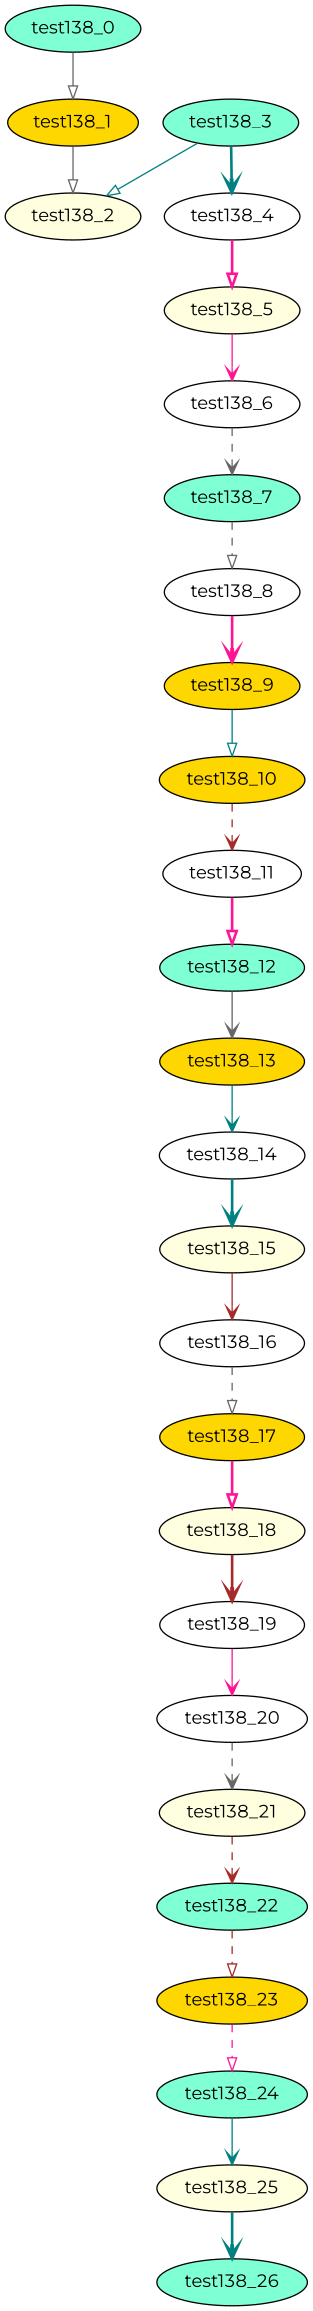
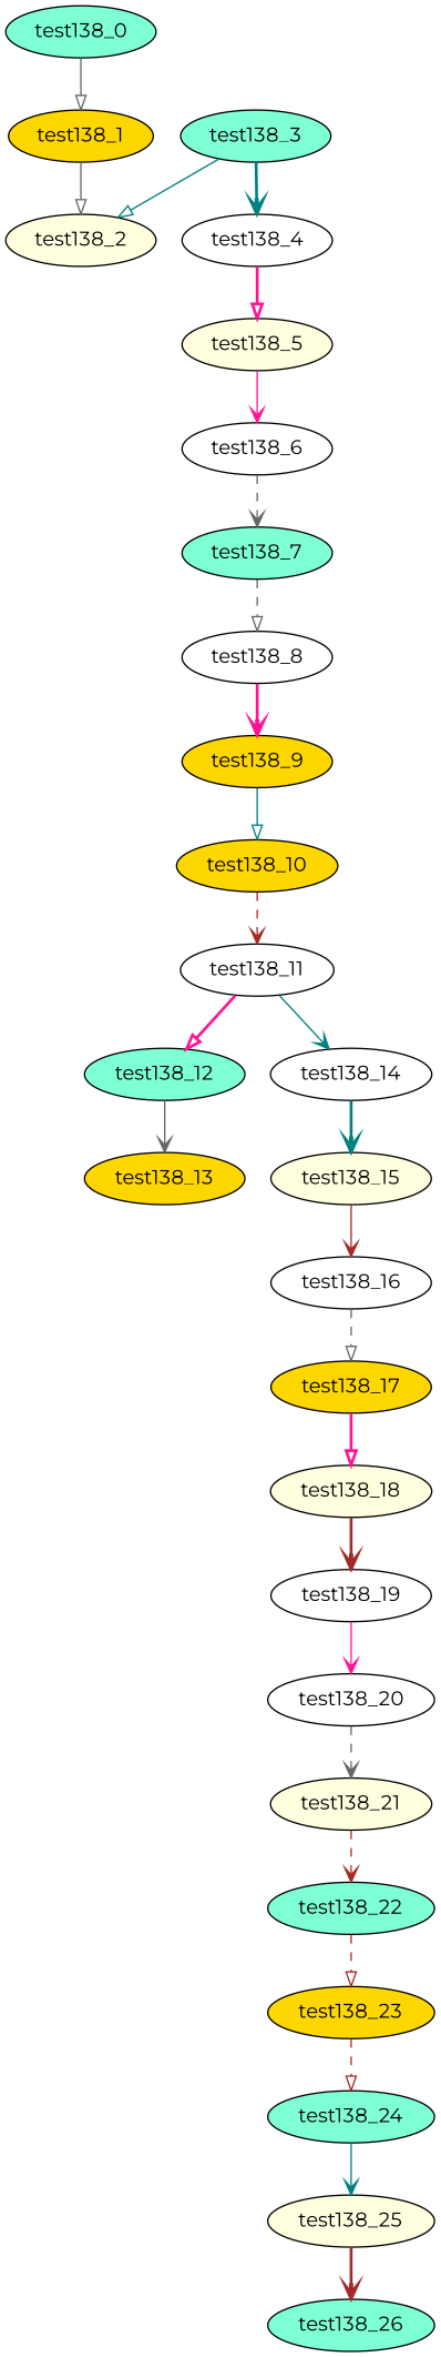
  digraph {
    fontname=Montserrat
    node [fillcolor=white fontname=Montserrat style=filled]
    edge [arrowhead=vee color=gray40 fontname=Montserrat style=solid]
    test138_0 [fillcolor=aquamarine]
    test138_1 [fillcolor=gold]
    test138_2 [fillcolor=lightyellow]
    test138_3 [fillcolor=aquamarine]
    test138_4
    test138_5 [fillcolor=lightyellow]
    test138_6
    test138_7 [fillcolor=aquamarine]
    test138_8
    test138_9 [fillcolor=gold]
    test138_10 [fillcolor=gold]
    test138_11
    test138_12 [fillcolor=aquamarine]
    test138_13 [fillcolor=gold]
    test138_14
    test138_15 [fillcolor=lightyellow]
    test138_16
    test138_17 [fillcolor=gold]
    test138_18 [fillcolor=lightyellow]
    test138_19
    test138_20
    test138_21 [fillcolor=lightyellow]
    test138_22 [fillcolor=aquamarine]
    test138_23 [fillcolor=gold]
    test138_24 [fillcolor=aquamarine]
    test138_25 [fillcolor=lightyellow]
    test138_26 [fillcolor=aquamarine]
    test138_0 -> test138_1 [arrowhead=onormal]
    test138_1 -> test138_2 [arrowhead=onormal]
    test138_3 -> test138_2 [arrowhead=onormal color=teal]
    test138_3 -> test138_4 [color=teal style=bold]
    test138_4 -> test138_5 [arrowhead=onormal color=deeppink style=bold]
    test138_5 -> test138_6 [color=deeppink]
    test138_6 -> test138_7 [style=dashed]
    test138_7 -> test138_8 [arrowhead=onormal style=dashed]
    test138_8 -> test138_9 [color=deeppink style=bold]
    test138_9 -> test138_10 [arrowhead=onormal color=teal]
    test138_10 -> test138_11 [color=brown style=dashed]
    test138_11 -> test138_12 [arrowhead=onormal color=deeppink style=bold]
    test138_12 -> test138_13
-   test138_13 -> test138_14 [color=teal]
+   test138_11 -> test138_14 [color=teal]
    test138_14 -> test138_15 [color=teal style=bold]
    test138_15 -> test138_16 [color=brown]
    test138_16 -> test138_17 [arrowhead=onormal style=dashed]
    test138_17 -> test138_18 [arrowhead=onormal color=deeppink style=bold]
    test138_18 -> test138_19 [color=brown style=bold]
    test138_19 -> test138_20 [color=deeppink]
    test138_20 -> test138_21 [style=dashed]
    test138_21 -> test138_22 [color=brown style=dashed]
    test138_22 -> test138_23 [arrowhead=onormal color=brown style=dashed]
-   test138_23 -> test138_24 [arrowhead=onormal color=deeppink style=dashed]
+   test138_23 -> test138_24 [arrowhead=onormal color=brown style=dashed]
    test138_24 -> test138_25 [color=teal]
-   test138_25 -> test138_26 [color=teal style=bold]
+   test138_25 -> test138_26 [color=brown style=bold]
  }
